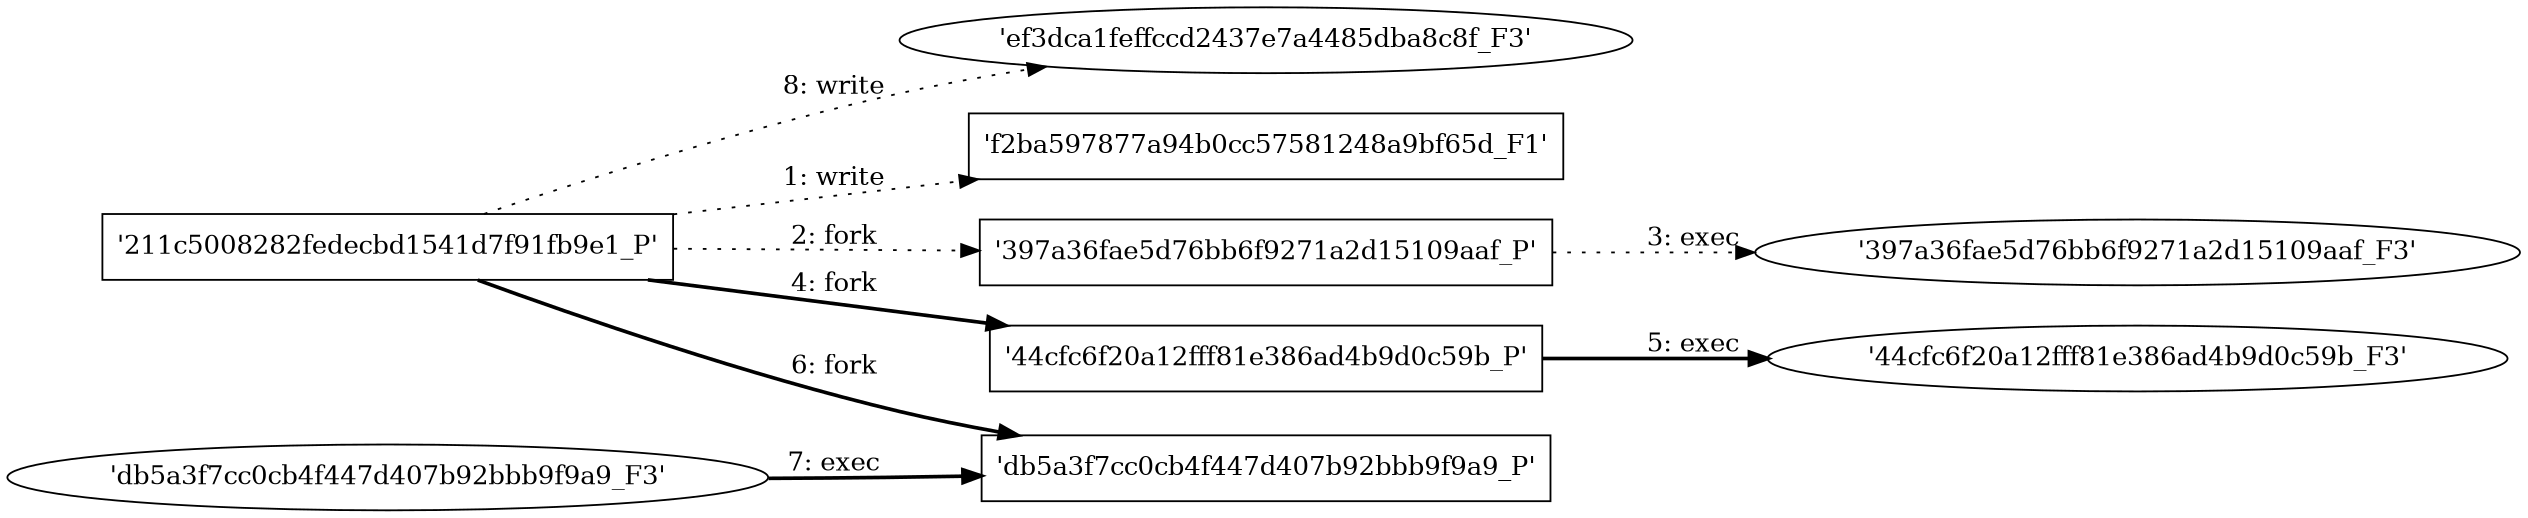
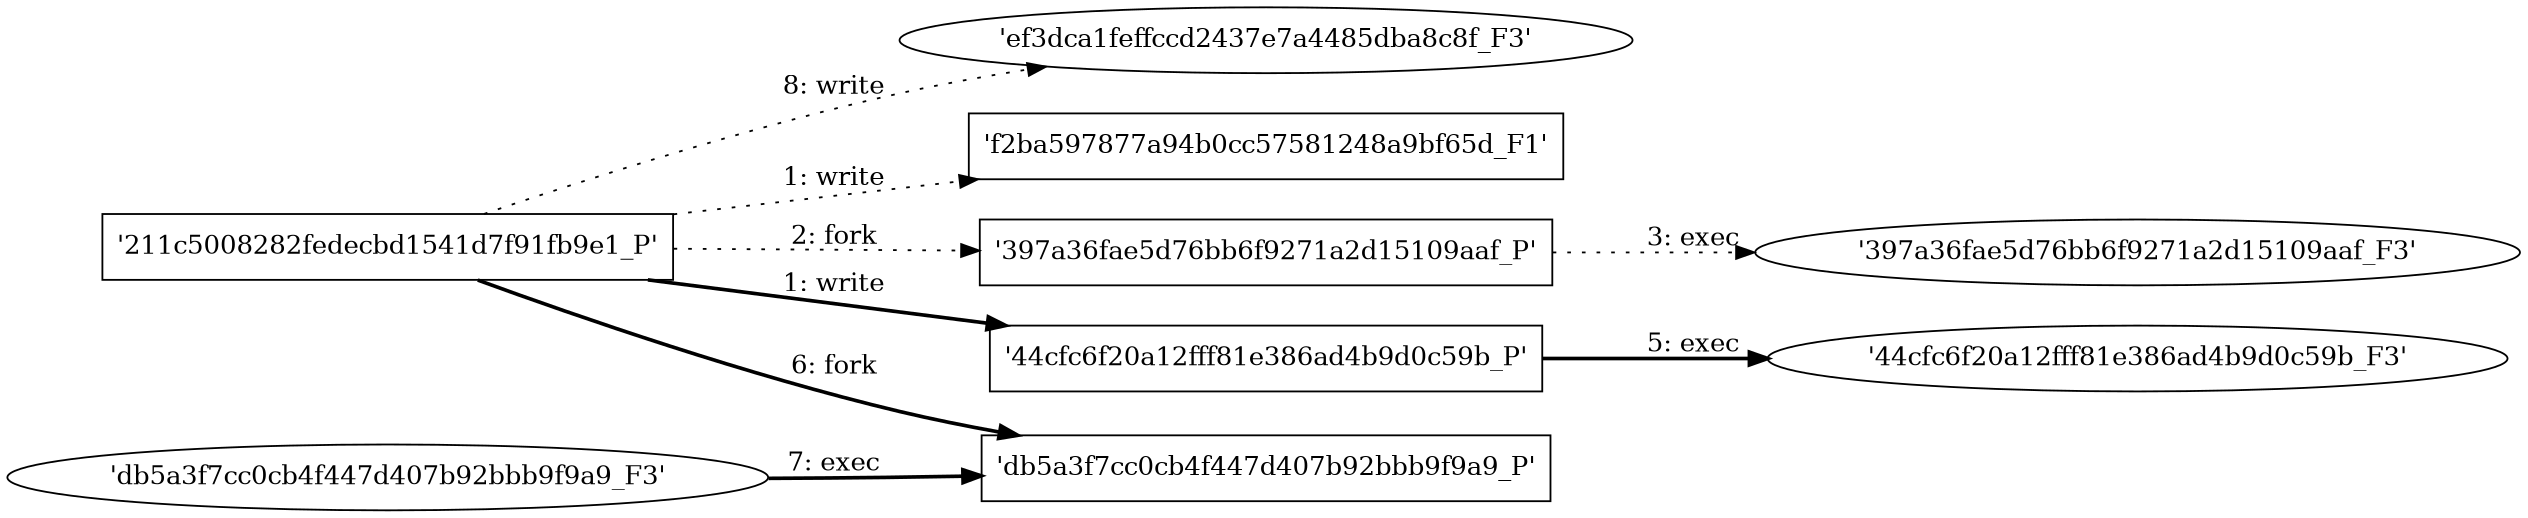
  digraph {
    engine=neato
    fixedsize=false
    fontsize=10
    nodesep=0.3
    rankdir=LR
    ranksep=0
    splines=true
    node [node_type=Process shape=box]
    edge [style=dotted]
    "'f2ba597877a94b0cc57581248a9bf65d_F1'" [node_type=file]
    "'211c5008282fedecbd1541d7f91fb9e1_P'"
    "'397a36fae5d76bb6f9271a2d15109aaf_P'"
    "'44cfc6f20a12fff81e386ad4b9d0c59b_P'"
    "'db5a3f7cc0cb4f447d407b92bbb9f9a9_P'"
    "'ef3dca1feffccd2437e7a4485dba8c8f_F3'" [node_type=file shape=ellipse]
    "'397a36fae5d76bb6f9271a2d15109aaf_F3'" [node_type=File shape=ellipse]
    "'44cfc6f20a12fff81e386ad4b9d0c59b_F3'" [node_type=File shape=ellipse]
    "'db5a3f7cc0cb4f447d407b92bbb9f9a9_F3'" [node_type=File shape=ellipse]
    "'211c5008282fedecbd1541d7f91fb9e1_P'" -> "'f2ba597877a94b0cc57581248a9bf65d_F1'" [label="1: write"]
    "'211c5008282fedecbd1541d7f91fb9e1_P'" -> "'397a36fae5d76bb6f9271a2d15109aaf_P'" [label="2: fork"]
-   "'211c5008282fedecbd1541d7f91fb9e1_P'" -> "'44cfc6f20a12fff81e386ad4b9d0c59b_P'" [label="4: fork" style=bold]
+   "'211c5008282fedecbd1541d7f91fb9e1_P'" -> "'44cfc6f20a12fff81e386ad4b9d0c59b_P'" [label="1: write" style=bold]
    "'211c5008282fedecbd1541d7f91fb9e1_P'" -> "'db5a3f7cc0cb4f447d407b92bbb9f9a9_P'" [label="6: fork" style=bold]
    "'211c5008282fedecbd1541d7f91fb9e1_P'" -> "'ef3dca1feffccd2437e7a4485dba8c8f_F3'" [label="8: write"]
    "'397a36fae5d76bb6f9271a2d15109aaf_P'" -> "'397a36fae5d76bb6f9271a2d15109aaf_F3'" [label="3: exec"]
    "'44cfc6f20a12fff81e386ad4b9d0c59b_P'" -> "'44cfc6f20a12fff81e386ad4b9d0c59b_F3'" [label="5: exec" style=bold]
    "'db5a3f7cc0cb4f447d407b92bbb9f9a9_F3'" -> "'db5a3f7cc0cb4f447d407b92bbb9f9a9_P'" [label="7: exec" style=bold]
  }
